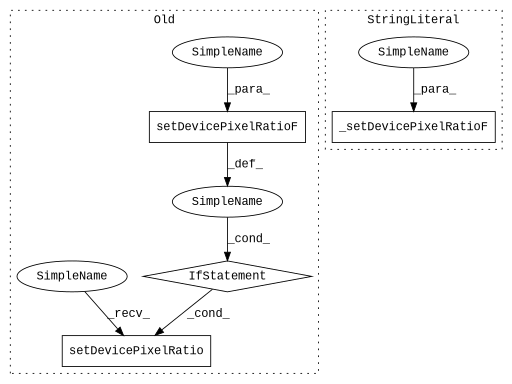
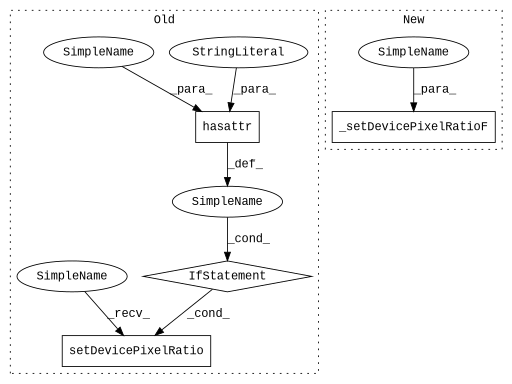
  digraph {
    fontname="Liberation Mono"
    node [a=42 fontname="Liberation Mono" l=6 shape=ellipse]
    edge [fontname="Liberation Mono"]
    n1 [a=32 l="20,1" label=setDevicePixelRatio s="1640,1675" shape=box]
    n2 [label=SimpleName l=""]
    n3 [a=25 l="4,2" label=IfStatement s="1580,1621" shape=diamond]
-   n4 [a=32 l="8,1" label=setDevicePixelRatioF s="1584,1620" shape=box]
+   n4 [a=32 l="8,1" label=hasattr s="1584,1620" shape=box]
+   n5 [a=45 l=21 label=StringLiteral s=1599]
    n6 [label=SimpleName s=1592]
    n7 [label=SimpleName s=1633]
    n8 [a=32 l="22,1" label=_setDevicePixelRatioF s="1620,1664" shape=box]
    n9 [label=SimpleName s=1642]
    subgraph cluster_1 {
      label=Old
      style=dotted
      n1
      n2
      n3
      n4
+     n5
      n6
      n7
    }
    subgraph cluster_2 {
-     label=StringLiteral
+     label=New
      style=dotted
      n8
      n9
    }
    n2 -> n3 [label=_cond_]
    n3 -> n1 [label=_cond_]
    n4 -> n2 [label=_def_]
+   n5 -> n4 [label=_para_]
    n6 -> n4 [label=_para_]
    n7 -> n1 [label=_recv_]
    n9 -> n8 [label=_para_]
  }
